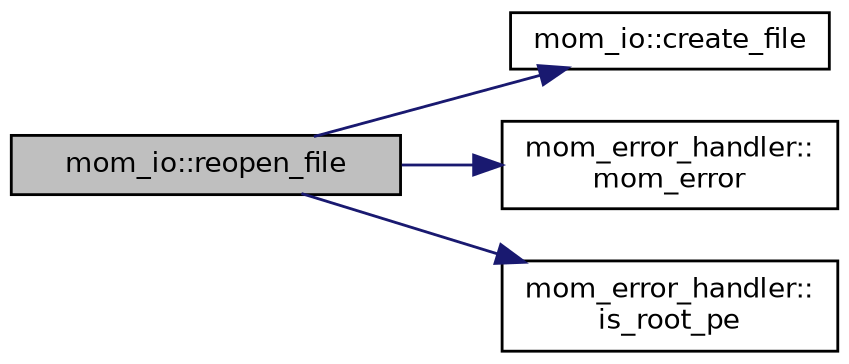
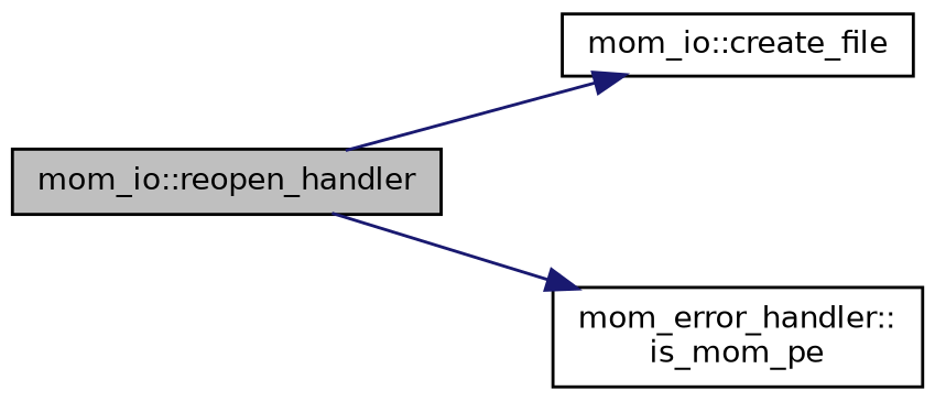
  digraph {
    rankdir=LR
    node [color=black fillcolor=white fontname=Helvetica fontsize=10 shape=record style=filled]
    edge [color=midnightblue fontname=Helvetica fontsize=10 labelfontname=Helvetica labelfontsize=10 style=solid]
-   n1 [fillcolor=grey75 fontcolor=black height=0.2 label="mom_io::reopen_file" width=0.4]
+   n1 [fillcolor=grey75 fontcolor=black height=0.2 label="mom_io::reopen_handler" width=0.4]
    n2 [height=0.2 label="mom_io::create_file" width=0.4]
-   n3 [height=0.2 label="mom_error_handler::\lmom_error" width=0.4]
-   n4 [height=0.2 label="mom_error_handler::\lis_root_pe" width=0.4]
+   n4 [height=0.2 label="mom_error_handler::\lis_mom_pe" width=0.4]
    n1 -> n2
-   n1 -> n3
    n1 -> n4
  }
